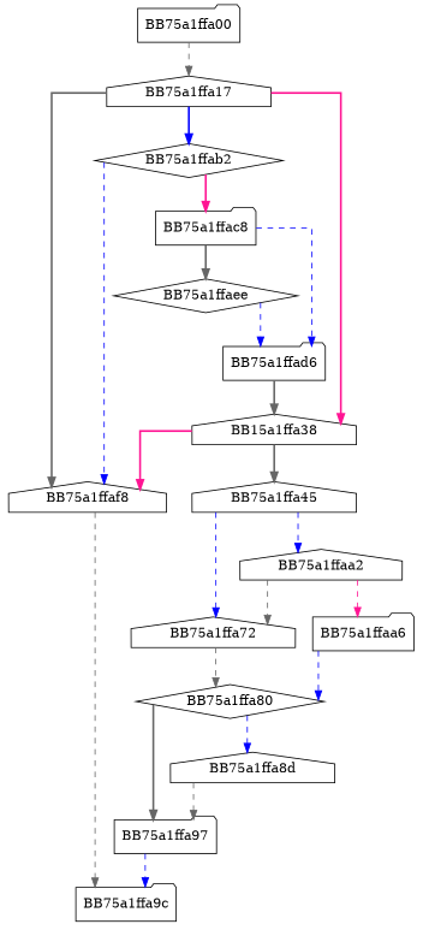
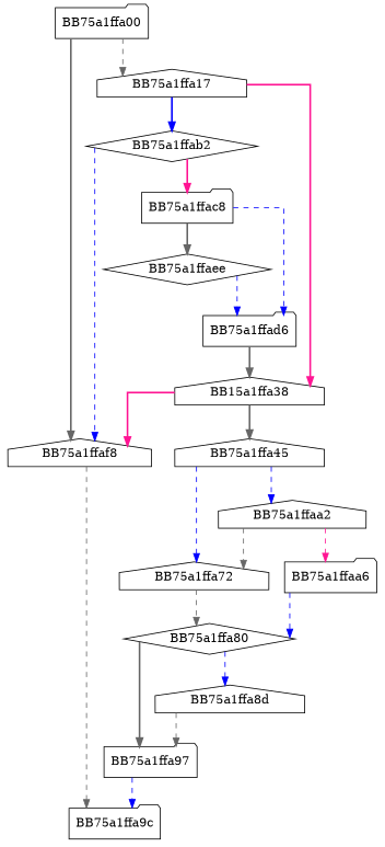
  digraph {
    splines=ortho
    node [shape=house]
    edge [color=gray40 style=dashed]
    BB75a1ffa00 [shape=folder]
    BB75a1ffaf8
    BB75a1ffa17
    BB75a1ffa9c [shape=folder]
    n5 [label=BB75a1ffab2 shape=diamond]
    n6 [label=BB15a1ffa38]
    BB75a1ffac8 [shape=folder]
    BB75a1ffa45
    BB75a1ffaee [shape=diamond]
    BB75a1ffad6 [shape=folder]
    BB75a1ffaa2
    BB75a1ffa72
    BB75a1ffaa6 [shape=folder]
    BB75a1ffa80 [shape=diamond]
    BB75a1ffa97 [shape=folder]
    BB75a1ffa8d
-   BB75a1ffa17 -> BB75a1ffaf8 [style=bold]
+   BB75a1ffa00 -> BB75a1ffaf8 [style=bold]
    BB75a1ffa00 -> BB75a1ffa17
    BB75a1ffaf8 -> BB75a1ffa9c
    BB75a1ffa17 -> n5 [color=blue style=bold]
    BB75a1ffa17 -> n6 [color=deeppink style=bold]
    n5 -> BB75a1ffaf8 [color=blue]
    n5 -> BB75a1ffac8 [color=deeppink style=bold]
    n6 -> BB75a1ffaf8 [color=deeppink style=bold]
    n6 -> BB75a1ffa45 [style=bold]
    BB75a1ffac8 -> BB75a1ffaee [style=bold]
    BB75a1ffac8 -> BB75a1ffad6 [color=blue]
    BB75a1ffa45 -> BB75a1ffaa2 [color=blue]
    BB75a1ffa45 -> BB75a1ffa72 [color=blue]
    BB75a1ffaee -> BB75a1ffad6 [color=blue]
    BB75a1ffad6 -> n6 [style=bold]
    BB75a1ffaa2 -> BB75a1ffa72
    BB75a1ffaa2 -> BB75a1ffaa6 [color=deeppink]
    BB75a1ffa72 -> BB75a1ffa80
    BB75a1ffaa6 -> BB75a1ffa80 [color=blue]
    BB75a1ffa80 -> BB75a1ffa97 [style=bold]
    BB75a1ffa80 -> BB75a1ffa8d [color=blue]
    BB75a1ffa97 -> BB75a1ffa9c [color=blue]
    BB75a1ffa8d -> BB75a1ffa97
  }
